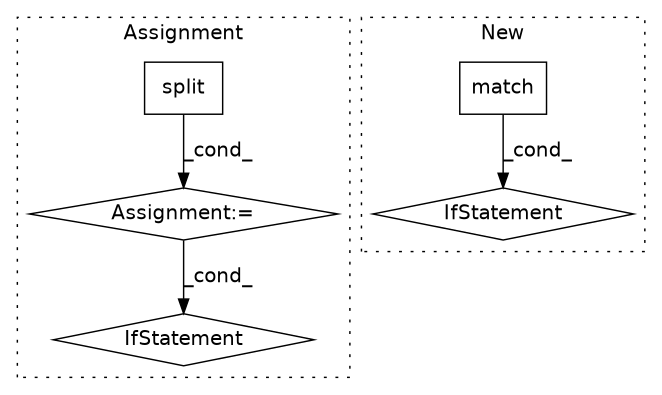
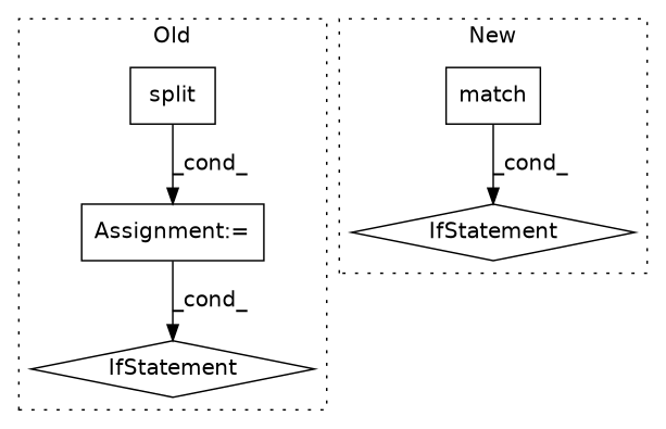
  digraph {
    fontname="DejaVu Sans"
    node [a=32 fontname="DejaVu Sans" l="4,2" shape=box]
    edge [fontname="DejaVu Sans"]
    n1 [l=7 label=split s=12284]
-   n2 [a=7 l=1 label="Assignment:=" s=12811 shape=diamond]
+   n2 [a=7 l=1 label="Assignment:=" s=12811]
    n3 [a=25 label=IfStatement s="12961,12991" shape=diamond]
    n4 [l="6,1" label=match s="14556,14579"]
    n5 [a=25 label=IfStatement s="14505,14580" shape=diamond]
    subgraph cluster_1 {
-     label=Assignment
+     label=Old
      style=dotted
      n1
      n2
      n3
    }
    subgraph cluster_2 {
      label=New
      style=dotted
      n4
      n5
    }
    n1 -> n2 [label=_cond_]
    n2 -> n3 [label=_cond_]
    n4 -> n5 [label=_cond_]
  }
